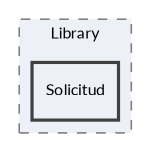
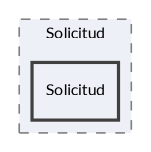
  digraph {
    compound=true
    fontname=Lato
    n1 [color=grey25 fillcolor="#edf0f7" fontname=Lato fontsize=10 label=Solicitud shape=box style="filled,bold,"]
    subgraph cluster_1 {
      bgcolor="#edf0f7"
      fontsize=10
-     label=Library
+     label=Solicitud
      pencolor=grey50
      style="filled,dashed,"
      n1
    }
  }
